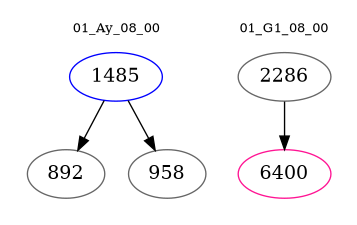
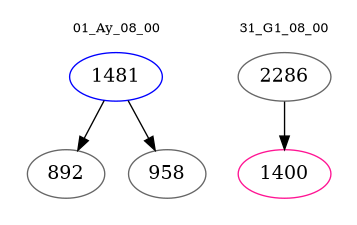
  digraph {
    node [color=gray40]
    edge [color=black]
-   n1 [color=blue label=1485]
+   n1 [color=blue label=1481]
    n2 [label=892]
    n3 [label=958]
    n4 [label=2286]
-   n5 [color=deeppink label=6400]
+   n5 [color=deeppink label=1400]
    subgraph cluster_1 {
      color=white
      fontsize=10
      label="01_Ay_08_00"
      n1
      n2
      n3
    }
    subgraph cluster_2 {
      color=white
      fontsize=10
-     label="01_G1_08_00"
+     label="31_G1_08_00"
      n4
      n5
    }
    n1 -> n2
    n1 -> n3
    n4 -> n5
  }
